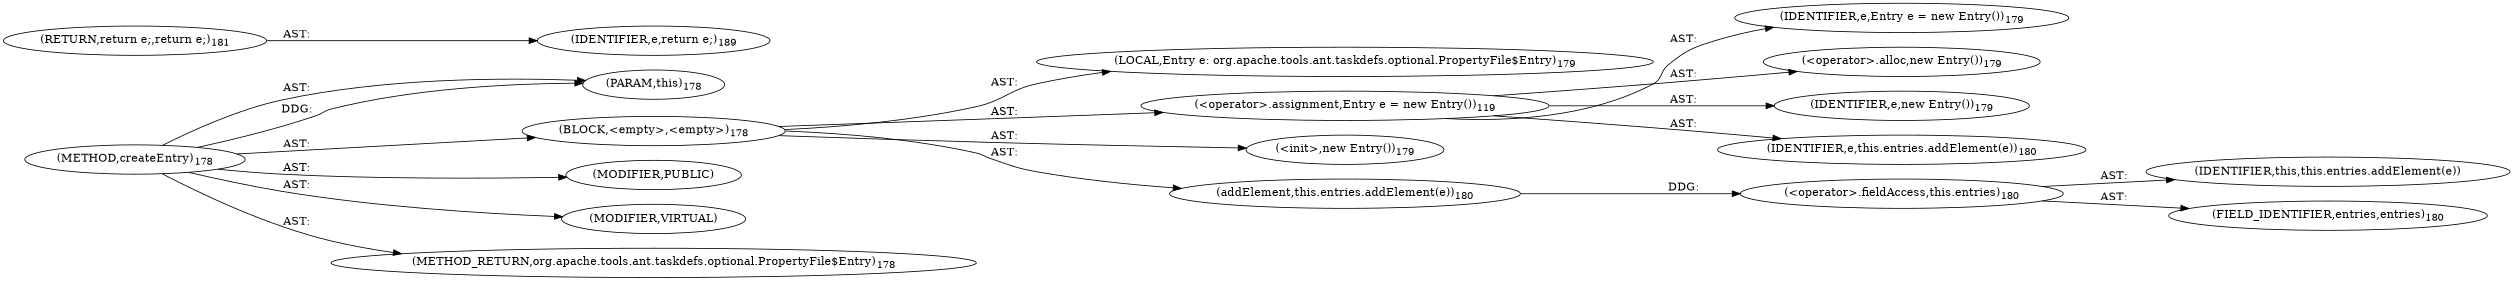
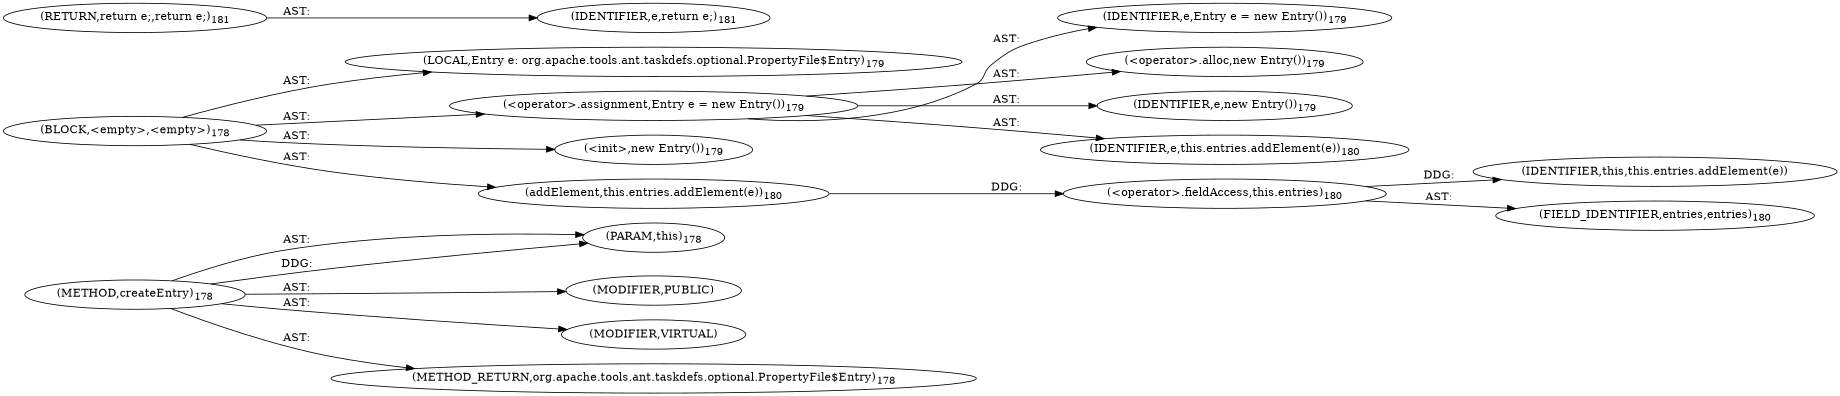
  digraph {
    rankdir=LR
    n1 [label=<(METHOD,createEntry)<SUB>178</SUB>>]
    n2 [label=<(PARAM,this)<SUB>178</SUB>>]
    n3 [label=<(BLOCK,&lt;empty&gt;,&lt;empty&gt;)<SUB>178</SUB>>]
    n4 [label=<(MODIFIER,PUBLIC)>]
    n5 [label=<(MODIFIER,VIRTUAL)>]
    n6 [label=<(METHOD_RETURN,org.apache.tools.ant.taskdefs.optional.PropertyFile$Entry)<SUB>178</SUB>>]
    n7 [label=<(LOCAL,Entry e: org.apache.tools.ant.taskdefs.optional.PropertyFile$Entry)<SUB>179</SUB>>]
-   n8 [label=<(&lt;operator&gt;.assignment,Entry e = new Entry())<SUB>119</SUB>>]
+   n8 [label=<(&lt;operator&gt;.assignment,Entry e = new Entry())<SUB>179</SUB>>]
    n9 [label=<(&lt;init&gt;,new Entry())<SUB>179</SUB>>]
    n10 [label=<(addElement,this.entries.addElement(e))<SUB>180</SUB>>]
    n11 [label=<(IDENTIFIER,e,Entry e = new Entry())<SUB>179</SUB>>]
    n12 [label=<(&lt;operator&gt;.alloc,new Entry())<SUB>179</SUB>>]
    n13 [label=<(IDENTIFIER,e,new Entry())<SUB>179</SUB>>]
    n14 [label=<(IDENTIFIER,e,this.entries.addElement(e))<SUB>180</SUB>>]
    n15 [label=<(&lt;operator&gt;.fieldAccess,this.entries)<SUB>180</SUB>>]
    n16 [label=<(RETURN,return e;,return e;)<SUB>181</SUB>>]
-   n17 [label=<(IDENTIFIER,e,return e;)<SUB>189</SUB>>]
+   n17 [label=<(IDENTIFIER,e,return e;)<SUB>181</SUB>>]
    n18 [label=<(IDENTIFIER,this,this.entries.addElement(e))>]
    n19 [label=<(FIELD_IDENTIFIER,entries,entries)<SUB>180</SUB>>]
    n1 -> n2 [label="AST: "]
    n1 -> n2 [label="DDG: "]
-   n1 -> n3 [label="AST: "]
    n1 -> n4 [label="AST: "]
    n1 -> n5 [label="AST: "]
    n1 -> n6 [label="AST: "]
    n3 -> n7 [label="AST: "]
    n3 -> n8 [label="AST: "]
    n3 -> n9 [label="AST: "]
    n3 -> n10 [label="AST: "]
    n8 -> n11 [label="AST: "]
    n8 -> n12 [label="AST: "]
    n8 -> n13 [label="AST: "]
    n8 -> n14 [label="AST: "]
    n10 -> n15 [label="DDG: "]
-   n15 -> n18 [label="AST: "]
+   n15 -> n18 [label="DDG: "]
    n15 -> n19 [label="AST: "]
    n16 -> n17 [label="AST: "]
  }
